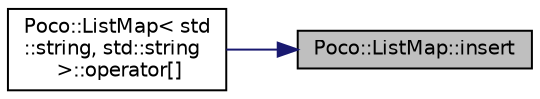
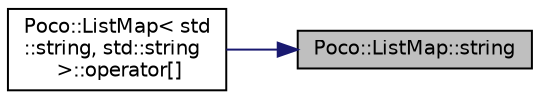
  digraph {
    rankdir=RL
    node [color=black fontname=Helvetica fontsize=10 shape=record style=filled]
-   n1 [fillcolor=grey75 fontcolor=black height=0.2 label="Poco::ListMap::insert" width=0.4]
+   n1 [fillcolor=grey75 fontcolor=black height=0.2 label="Poco::ListMap::string" width=0.4]
    n2 [fillcolor=white height=0.2 label="Poco::ListMap\< std\l::string, std::string\l \>::operator[]" width=0.4]
    n1 -> n2 [color=midnightblue dir=back fontname=Helvetica fontsize=10 labelfontname=Helvetica labelfontsize=10 style=solid]
  }
